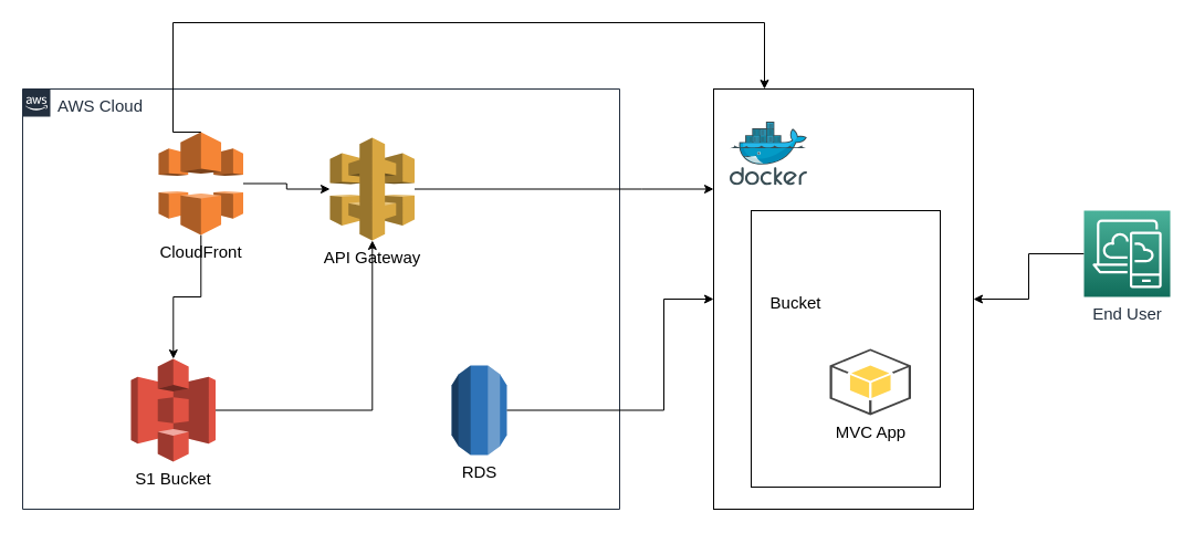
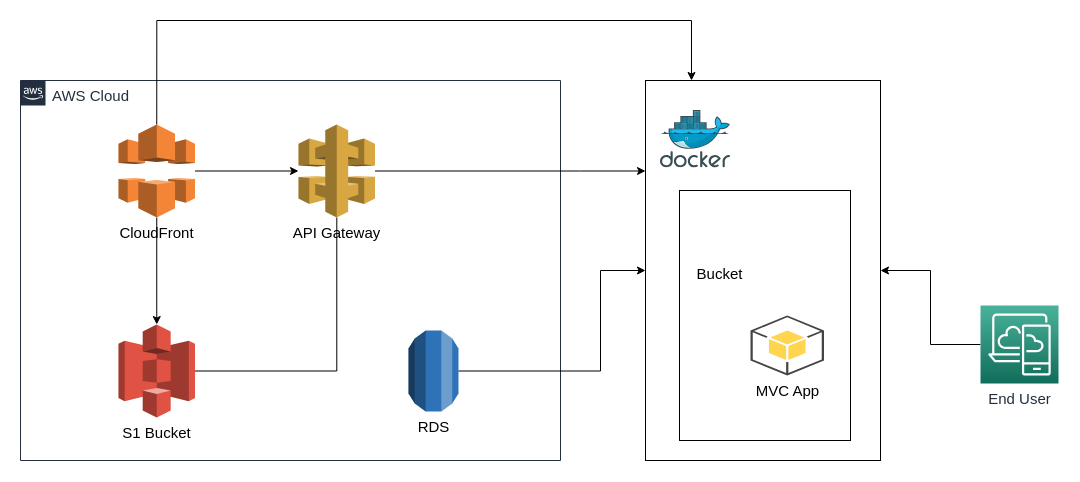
  <mxCell id="0" />
  <mxCell id="1" parent="0" />
  <mxCell id="2" value="" style="whiteSpace=wrap;html=1;fontSize=15;fillColor=none;" vertex="1" parent="1"><mxGeometry x="645" y="80" width="235" height="380" as="geometry" /></mxCell>
  <mxCell id="3" value="" style="whiteSpace=wrap;html=1;fontSize=15;fillColor=none;" vertex="1" parent="1"><mxGeometry x="679" y="190" width="171" height="250" as="geometry" /></mxCell>
  <mxCell id="4" value="&lt;font style=&quot;font-size: 15px&quot;&gt;AWS Cloud&lt;/font&gt;" style="points=[[0,0],[0.25,0],[0.5,0],[0.75,0],[1,0],[1,0.25],[1,0.5],[1,0.75],[1,1],[0.75,1],[0.5,1],[0.25,1],[0,1],[0,0.75],[0,0.5],[0,0.25]];outlineConnect=0;gradientColor=none;html=1;whiteSpace=wrap;fontSize=12;fontStyle=0;shape=mxgraph.aws4.group;grIcon=mxgraph.aws4.group_aws_cloud_alt;strokeColor=#232F3E;fillColor=none;verticalAlign=top;align=left;spacingLeft=30;fontColor=#232F3E;dashed=0;labelBackgroundColor=#ffffff;container=1;pointerEvents=0;collapsible=0;recursiveResize=0;" parent="1" vertex="1"><mxGeometry x="20" y="80" width="540" height="380" as="geometry" /></mxCell>
  <mxCell id="5" style="edgeStyle=orthogonalEdgeStyle;rounded=0;orthogonalLoop=1;jettySize=auto;html=1;exitX=1;exitY=0.5;exitDx=0;exitDy=0;exitPerimeter=0;fontSize=12;" edge="1" parent="4" source="7" target="10"><mxGeometry relative="1" as="geometry" /></mxCell>
  <mxCell id="6" value="" style="edgeStyle=orthogonalEdgeStyle;rounded=0;orthogonalLoop=1;jettySize=auto;html=1;fontSize=12;" edge="1" parent="4" source="7" target="9"><mxGeometry relative="1" as="geometry" /></mxCell>
- <mxCell id="7" value="CloudFront" style="outlineConnect=0;dashed=0;verticalLabelPosition=bottom;verticalAlign=top;align=center;html=1;shape=mxgraph.aws3.cloudfront;fillColor=#F58536;gradientColor=none;fontSize=15;" vertex="1" parent="4"><mxGeometry x="123" y="39" width="76.5" height="93" as="geometry" /></mxCell>
- <mxCell id="8" style="edgeStyle=orthogonalEdgeStyle;rounded=0;orthogonalLoop=1;jettySize=auto;html=1;exitX=1;exitY=0.5;exitDx=0;exitDy=0;exitPerimeter=0;fontSize=12;" edge="1" parent="4" source="9" target="10"><mxGeometry relative="1" as="geometry" /></mxCell>
+ <mxCell id="7" value="CloudFront" style="outlineConnect=0;dashed=0;verticalLabelPosition=bottom;verticalAlign=top;align=center;html=1;shape=mxgraph.aws3.cloudfront;fillColor=#F58536;gradientColor=none;fontSize=15;" vertex="1" parent="4"><mxGeometry x="98" y="44" width="76.5" height="93" as="geometry" /></mxCell>
+ <mxCell id="8" style="edgeStyle=orthogonalEdgeStyle;rounded=0;orthogonalLoop=1;jettySize=auto;html=1;exitX=1;exitY=0.5;exitDx=0;exitDy=0;exitPerimeter=0;fontSize=12;endArrow=none;" edge="1" parent="4" source="9" target="10"><mxGeometry relative="1" as="geometry" /></mxCell>
  <mxCell id="9" value="S1 Bucket" style="outlineConnect=0;dashed=0;verticalLabelPosition=bottom;verticalAlign=top;align=center;html=1;shape=mxgraph.aws3.s3;fillColor=#E05243;gradientColor=none;fontSize=15;" vertex="1" parent="4"><mxGeometry x="98" y="244" width="76.5" height="93" as="geometry" /></mxCell>
  <mxCell id="10" value="API Gateway" style="outlineConnect=0;dashed=0;verticalLabelPosition=bottom;verticalAlign=top;align=center;html=1;shape=mxgraph.aws3.api_gateway;fillColor=#D9A741;gradientColor=none;fontSize=15;" vertex="1" parent="4"><mxGeometry x="278" y="44" width="76.5" height="93" as="geometry" /></mxCell>
  <mxCell id="11" value="RDS&lt;br style=&quot;font-size: 15px;&quot;&gt;" style="outlineConnect=0;dashed=0;verticalLabelPosition=bottom;verticalAlign=top;align=center;html=1;shape=mxgraph.aws3.rds;fillColor=#2E73B8;gradientColor=none;fontSize=15;" vertex="1" parent="4"><mxGeometry x="388" y="250" width="50" height="81" as="geometry" /></mxCell>
  <mxCell id="12" style="edgeStyle=orthogonalEdgeStyle;rounded=0;orthogonalLoop=1;jettySize=auto;html=1;exitX=0.5;exitY=0;exitDx=0;exitDy=0;exitPerimeter=0;fontSize=12;" edge="1" parent="1" source="7" target="2"><mxGeometry relative="1" as="geometry"><mxPoint x="691" y="70" as="targetPoint" /><Array as="points"><mxPoint x="156" y="20" /><mxPoint x="691" y="20" /></Array></mxGeometry></mxCell>
  <mxCell id="13" value="" style="sketch=0;aspect=fixed;html=1;points=[];align=center;image;fontSize=12;image=img/lib/mscae/Docker.svg;" vertex="1" parent="1"><mxGeometry x="660" y="110" width="70.01" height="57.4" as="geometry" /></mxCell>
  <mxCell id="14" value="Bucket" style="shape=image;html=1;verticalAlign=top;verticalLabelPosition=bottom;labelBackgroundColor=#ffffff;imageAspect=0;aspect=fixed;image=https://cdn4.iconfinder.com/data/icons/scripting-and-programming-languages/512/Python_logo-128.png;fontSize=15;fillColor=none;" vertex="1" parent="1"><mxGeometry x="690" y="200" width="58" height="58" as="geometry" /></mxCell>
  <mxCell id="15" value="MVC App" style="outlineConnect=0;dashed=0;verticalLabelPosition=bottom;verticalAlign=top;align=center;html=1;shape=mxgraph.aws3.android;fillColor=#FFD44F;gradientColor=none;fontSize=15;" vertex="1" parent="1"><mxGeometry x="750" y="315" width="73.5" height="60" as="geometry" /></mxCell>
  <mxCell id="16" style="edgeStyle=orthogonalEdgeStyle;rounded=0;orthogonalLoop=1;jettySize=auto;html=1;exitX=1;exitY=0.5;exitDx=0;exitDy=0;exitPerimeter=0;entryX=0;entryY=0.5;entryDx=0;entryDy=0;fontSize=15;" edge="1" parent="1" source="11" target="2"><mxGeometry relative="1" as="geometry"><Array as="points"><mxPoint x="600" y="370" /><mxPoint x="600" y="270" /></Array></mxGeometry></mxCell>
  <mxCell id="17" style="edgeStyle=orthogonalEdgeStyle;rounded=0;orthogonalLoop=1;jettySize=auto;html=1;exitX=0;exitY=0.5;exitDx=0;exitDy=0;exitPerimeter=0;entryX=1;entryY=0.5;entryDx=0;entryDy=0;fontSize=15;" edge="1" parent="1" source="18" target="2"><mxGeometry relative="1" as="geometry" /></mxCell>
- <mxCell id="18" value="End User" style="sketch=0;points=[[0,0,0],[0.25,0,0],[0.5,0,0],[0.75,0,0],[1,0,0],[0,1,0],[0.25,1,0],[0.5,1,0],[0.75,1,0],[1,1,0],[0,0.25,0],[0,0.5,0],[0,0.75,0],[1,0.25,0],[1,0.5,0],[1,0.75,0]];outlineConnect=0;fontColor=#232F3E;gradientColor=#4AB29A;gradientDirection=north;fillColor=#116D5B;strokeColor=#ffffff;dashed=0;verticalLabelPosition=bottom;verticalAlign=top;align=center;html=1;fontSize=15;fontStyle=0;aspect=fixed;shape=mxgraph.aws4.resourceIcon;resIcon=mxgraph.aws4.desktop_and_app_streaming;" vertex="1" parent="1"><mxGeometry x="980" y="190" width="78" height="78" as="geometry" /></mxCell>
+ <mxCell id="18" value="End User" style="sketch=0;points=[[0,0,0],[0.25,0,0],[0.5,0,0],[0.75,0,0],[1,0,0],[0,1,0],[0.25,1,0],[0.5,1,0],[0.75,1,0],[1,1,0],[0,0.25,0],[0,0.5,0],[0,0.75,0],[1,0.25,0],[1,0.5,0],[1,0.75,0]];outlineConnect=0;fontColor=#232F3E;gradientColor=#4AB29A;gradientDirection=north;fillColor=#116D5B;strokeColor=#ffffff;dashed=0;verticalLabelPosition=bottom;verticalAlign=top;align=center;html=1;fontSize=15;fontStyle=0;aspect=fixed;shape=mxgraph.aws4.resourceIcon;resIcon=mxgraph.aws4.desktop_and_app_streaming;" vertex="1" parent="1"><mxGeometry x="980" y="305" width="78" height="78" as="geometry" /></mxCell>
  <mxCell id="19" style="edgeStyle=orthogonalEdgeStyle;rounded=0;orthogonalLoop=1;jettySize=auto;html=1;fontSize=15;" edge="1" parent="1" source="10" target="2"><mxGeometry relative="1" as="geometry"><Array as="points"><mxPoint x="580" y="170" /><mxPoint x="580" y="170" /></Array></mxGeometry></mxCell>
